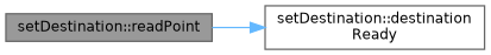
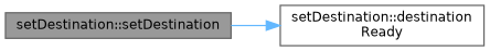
  digraph {
    rankdir=LR
    node [fontname=Helvetica fontsize=10 shape=box style=filled]
-   n1 [color=gray40 fillcolor=grey60 fontcolor=black height=0.2 label="setDestination::readPoint" width=0.4]
+   n1 [color=gray40 fillcolor=grey60 fontcolor=black height=0.2 label="setDestination::setDestination" width=0.4]
    n2 [color=grey40 fillcolor=white height=0.2 label="setDestination::destination\lReady" width=0.4]
    n1 -> n2 [color=steelblue1 fontname=Helvetica fontsize=10 labelfontname=Helvetica labelfontsize=10 style=solid]
  }
